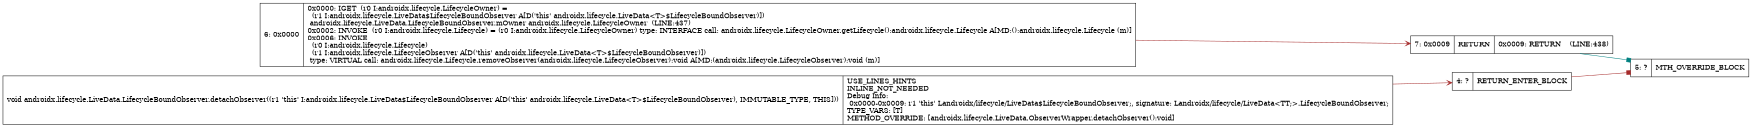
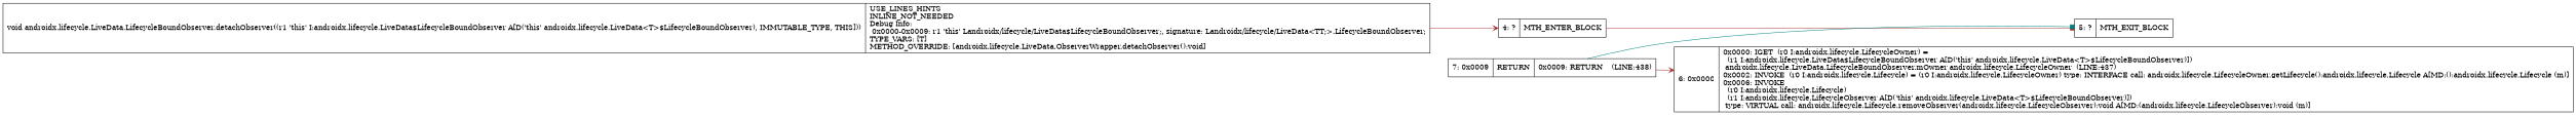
  digraph {
    rankdir=LR
    node [shape=record]
    edge [arrowhead=box color=brown]
-   n1 [label="{4\:\ ?|RETURN_ENTER_BLOCK\l}"]
-   n2 [label="{5\:\ ?|MTH_OVERRIDE_BLOCK\l}"]
+   n1 [label="{4\:\ ?|MTH_ENTER_BLOCK\l}"]
+   n2 [label="{5\:\ ?|MTH_EXIT_BLOCK\l}"]
    n3 [label="{6\:\ 0x0000|0x0000: IGET  (r0 I:androidx.lifecycle.LifecycleOwner) = \l  (r1 I:androidx.lifecycle.LiveData$LifecycleBoundObserver A[D('this' androidx.lifecycle.LiveData\<T\>$LifecycleBoundObserver)])\l androidx.lifecycle.LiveData.LifecycleBoundObserver.mOwner androidx.lifecycle.LifecycleOwner  (LINE:437)\l0x0002: INVOKE  (r0 I:androidx.lifecycle.Lifecycle) = (r0 I:androidx.lifecycle.LifecycleOwner) type: INTERFACE call: androidx.lifecycle.LifecycleOwner.getLifecycle():androidx.lifecycle.Lifecycle A[MD:():androidx.lifecycle.Lifecycle (m)]\l0x0006: INVOKE  \l  (r0 I:androidx.lifecycle.Lifecycle)\l  (r1 I:androidx.lifecycle.LifecycleObserver A[D('this' androidx.lifecycle.LiveData\<T\>$LifecycleBoundObserver)])\l type: VIRTUAL call: androidx.lifecycle.Lifecycle.removeObserver(androidx.lifecycle.LifecycleObserver):void A[MD:(androidx.lifecycle.LifecycleObserver):void (m)]\l}"]
    n4 [label="{7\:\ 0x0009|RETURN\l|0x0009: RETURN    (LINE:438)\l}"]
    n5 [label="{void androidx.lifecycle.LiveData.LifecycleBoundObserver.detachObserver((r1 'this' I:androidx.lifecycle.LiveData$LifecycleBoundObserver A[D('this' androidx.lifecycle.LiveData\<T\>$LifecycleBoundObserver), IMMUTABLE_TYPE, THIS]))  | USE_LINES_HINTS\lINLINE_NOT_NEEDED\lDebug Info:\l  0x0000\-0x0009: r1 'this' Landroidx\/lifecycle\/LiveData$LifecycleBoundObserver;, signature: Landroidx\/lifecycle\/LiveData\<TT;\>.LifecycleBoundObserver;\lTYPE_VARS: [T]\lMETHOD_OVERRIDE: [androidx.lifecycle.LiveData.ObserverWrapper.detachObserver():void]\l}"]
    n1 -> n2
-   n3 -> n4 [arrowhead=vee]
+   n4 -> n3 [arrowhead=vee]
    n4 -> n2 [color=teal]
    n5 -> n1 [arrowhead=vee]
  }
